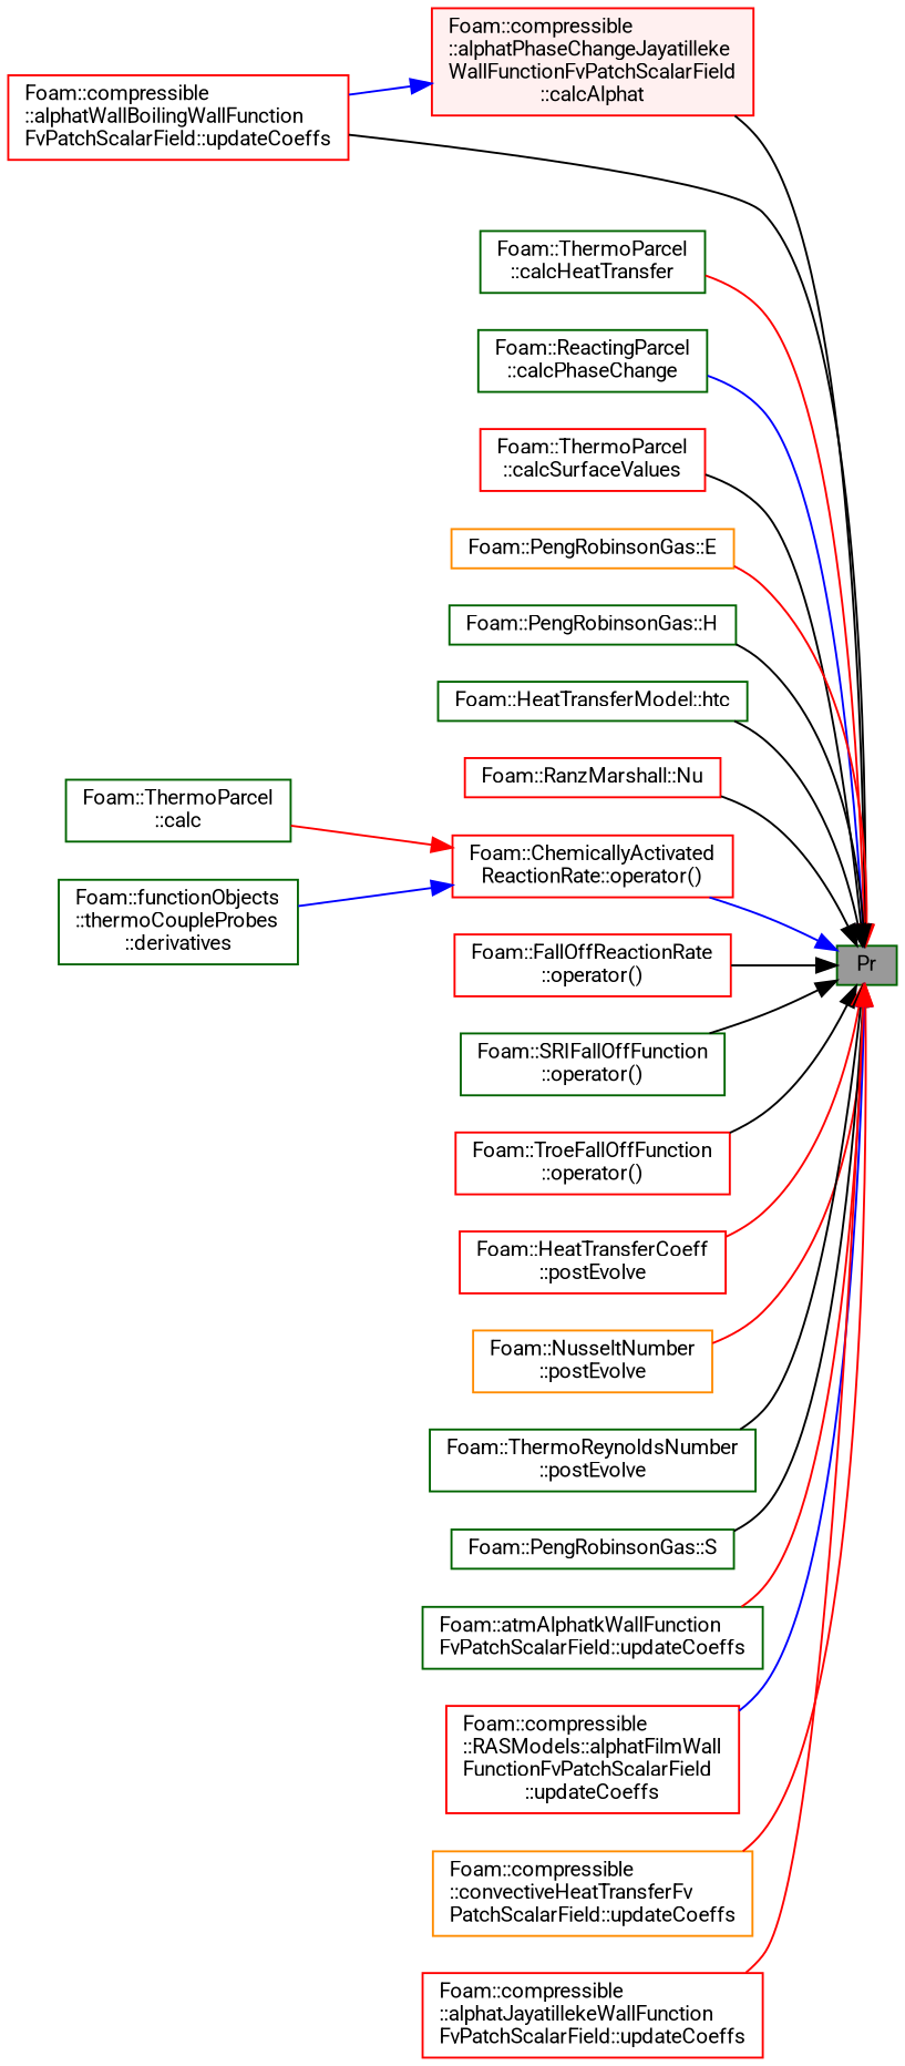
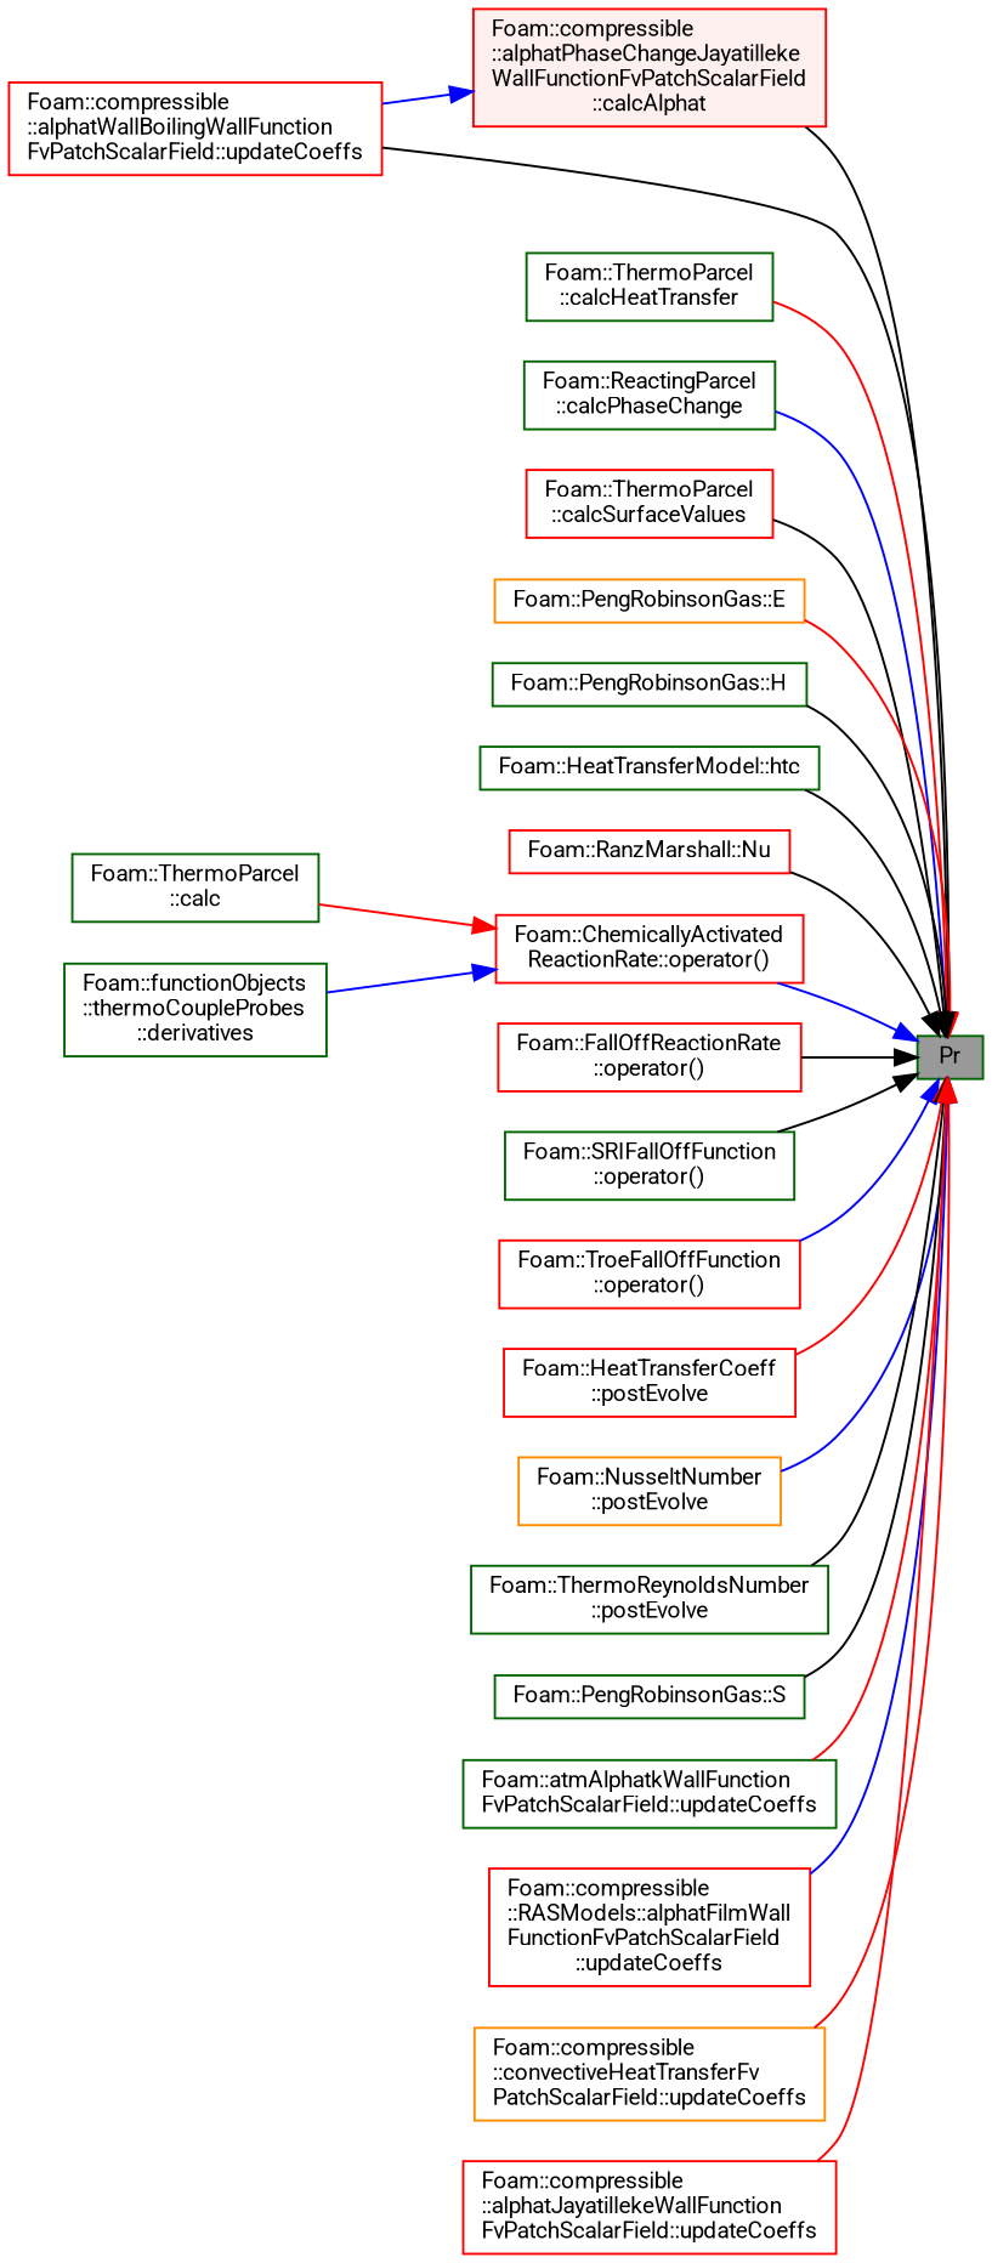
  digraph {
    fontname=Roboto
    rankdir=RL
    node [color=darkgreen fillcolor=white fontname=Roboto fontsize=10 shape=box style=filled]
    edge [color=black dir=back fontname=Roboto fontsize=10 labelfontname=Helvetica labelfontsize=10 style=solid]
    n1 [fillcolor=grey60 fontcolor=black height=0.2 label=Pr width=0.4]
    n2 [color=red fillcolor="#FFF0F0" height=0.2 label="Foam::compressible\l::alphatPhaseChangeJayatilleke\lWallFunctionFvPatchScalarField\l::calcAlphat" width=0.4]
    n3 [color=red height=0.2 label="Foam::compressible\l::alphatWallBoilingWallFunction\lFvPatchScalarField::updateCoeffs" width=0.4]
    n4 [height=0.2 label="Foam::ThermoParcel\l::calcHeatTransfer" width=0.4]
    n5 [height=0.2 label="Foam::ReactingParcel\l::calcPhaseChange" width=0.4]
    n6 [color=red height=0.2 label="Foam::ThermoParcel\l::calcSurfaceValues" width=0.4]
    n7 [color=darkorange height=0.2 label="Foam::PengRobinsonGas::E" width=0.4]
    n8 [height=0.2 label="Foam::PengRobinsonGas::H" width=0.4]
    n9 [height=0.2 label="Foam::HeatTransferModel::htc" width=0.4]
    n10 [color=red height=0.2 label="Foam::RanzMarshall::Nu" width=0.4]
    n11 [color=red height=0.2 label="Foam::ChemicallyActivated\lReactionRate::operator()" width=0.4]
    n12 [color=red height=0.2 label="Foam::FallOffReactionRate\l::operator()" width=0.4]
    n13 [height=0.2 label="Foam::SRIFallOffFunction\l::operator()" width=0.4]
    n14 [color=red height=0.2 label="Foam::TroeFallOffFunction\l::operator()" width=0.4]
    n15 [color=red height=0.2 label="Foam::HeatTransferCoeff\l::postEvolve" width=0.4]
    n16 [color=darkorange height=0.2 label="Foam::NusseltNumber\l::postEvolve" width=0.4]
    n17 [height=0.2 label="Foam::ThermoReynoldsNumber\l::postEvolve" width=0.4]
    n18 [height=0.2 label="Foam::PengRobinsonGas::S" width=0.4]
    n19 [height=0.2 label="Foam::atmAlphatkWallFunction\lFvPatchScalarField::updateCoeffs" width=0.4]
    n20 [color=red height=0.2 label="Foam::compressible\l::RASModels::alphatFilmWall\lFunctionFvPatchScalarField\l::updateCoeffs" width=0.4]
    n21 [color=darkorange height=0.2 label="Foam::compressible\l::convectiveHeatTransferFv\lPatchScalarField::updateCoeffs" width=0.4]
    n22 [color=red height=0.2 label="Foam::compressible\l::alphatJayatillekeWallFunction\lFvPatchScalarField::updateCoeffs" width=0.4]
    n23 [height=0.2 label="Foam::ThermoParcel\l::calc" width=0.4]
    n24 [height=0.2 label="Foam::functionObjects\l::thermoCoupleProbes\l::derivatives" width=0.4]
    n1 -> n2
    n1 -> n3
    n1 -> n4 [color=red]
    n1 -> n5 [color=blue]
    n1 -> n6
    n1 -> n7 [color=red]
    n1 -> n8
    n1 -> n9
    n1 -> n10
    n1 -> n11 [color=blue]
    n1 -> n12
    n1 -> n13
-   n1 -> n14
+   n1 -> n14 [color=blue]
    n1 -> n15 [color=red]
-   n1 -> n16 [color=red]
+   n1 -> n16 [color=blue]
    n1 -> n17
    n1 -> n18
    n1 -> n19 [color=red]
    n1 -> n20 [color=blue]
    n1 -> n21 [color=red]
    n1 -> n22 [color=red]
    n2 -> n3 [color=blue]
    n11 -> n23 [color=red]
    n11 -> n24 [color=blue]
  }
